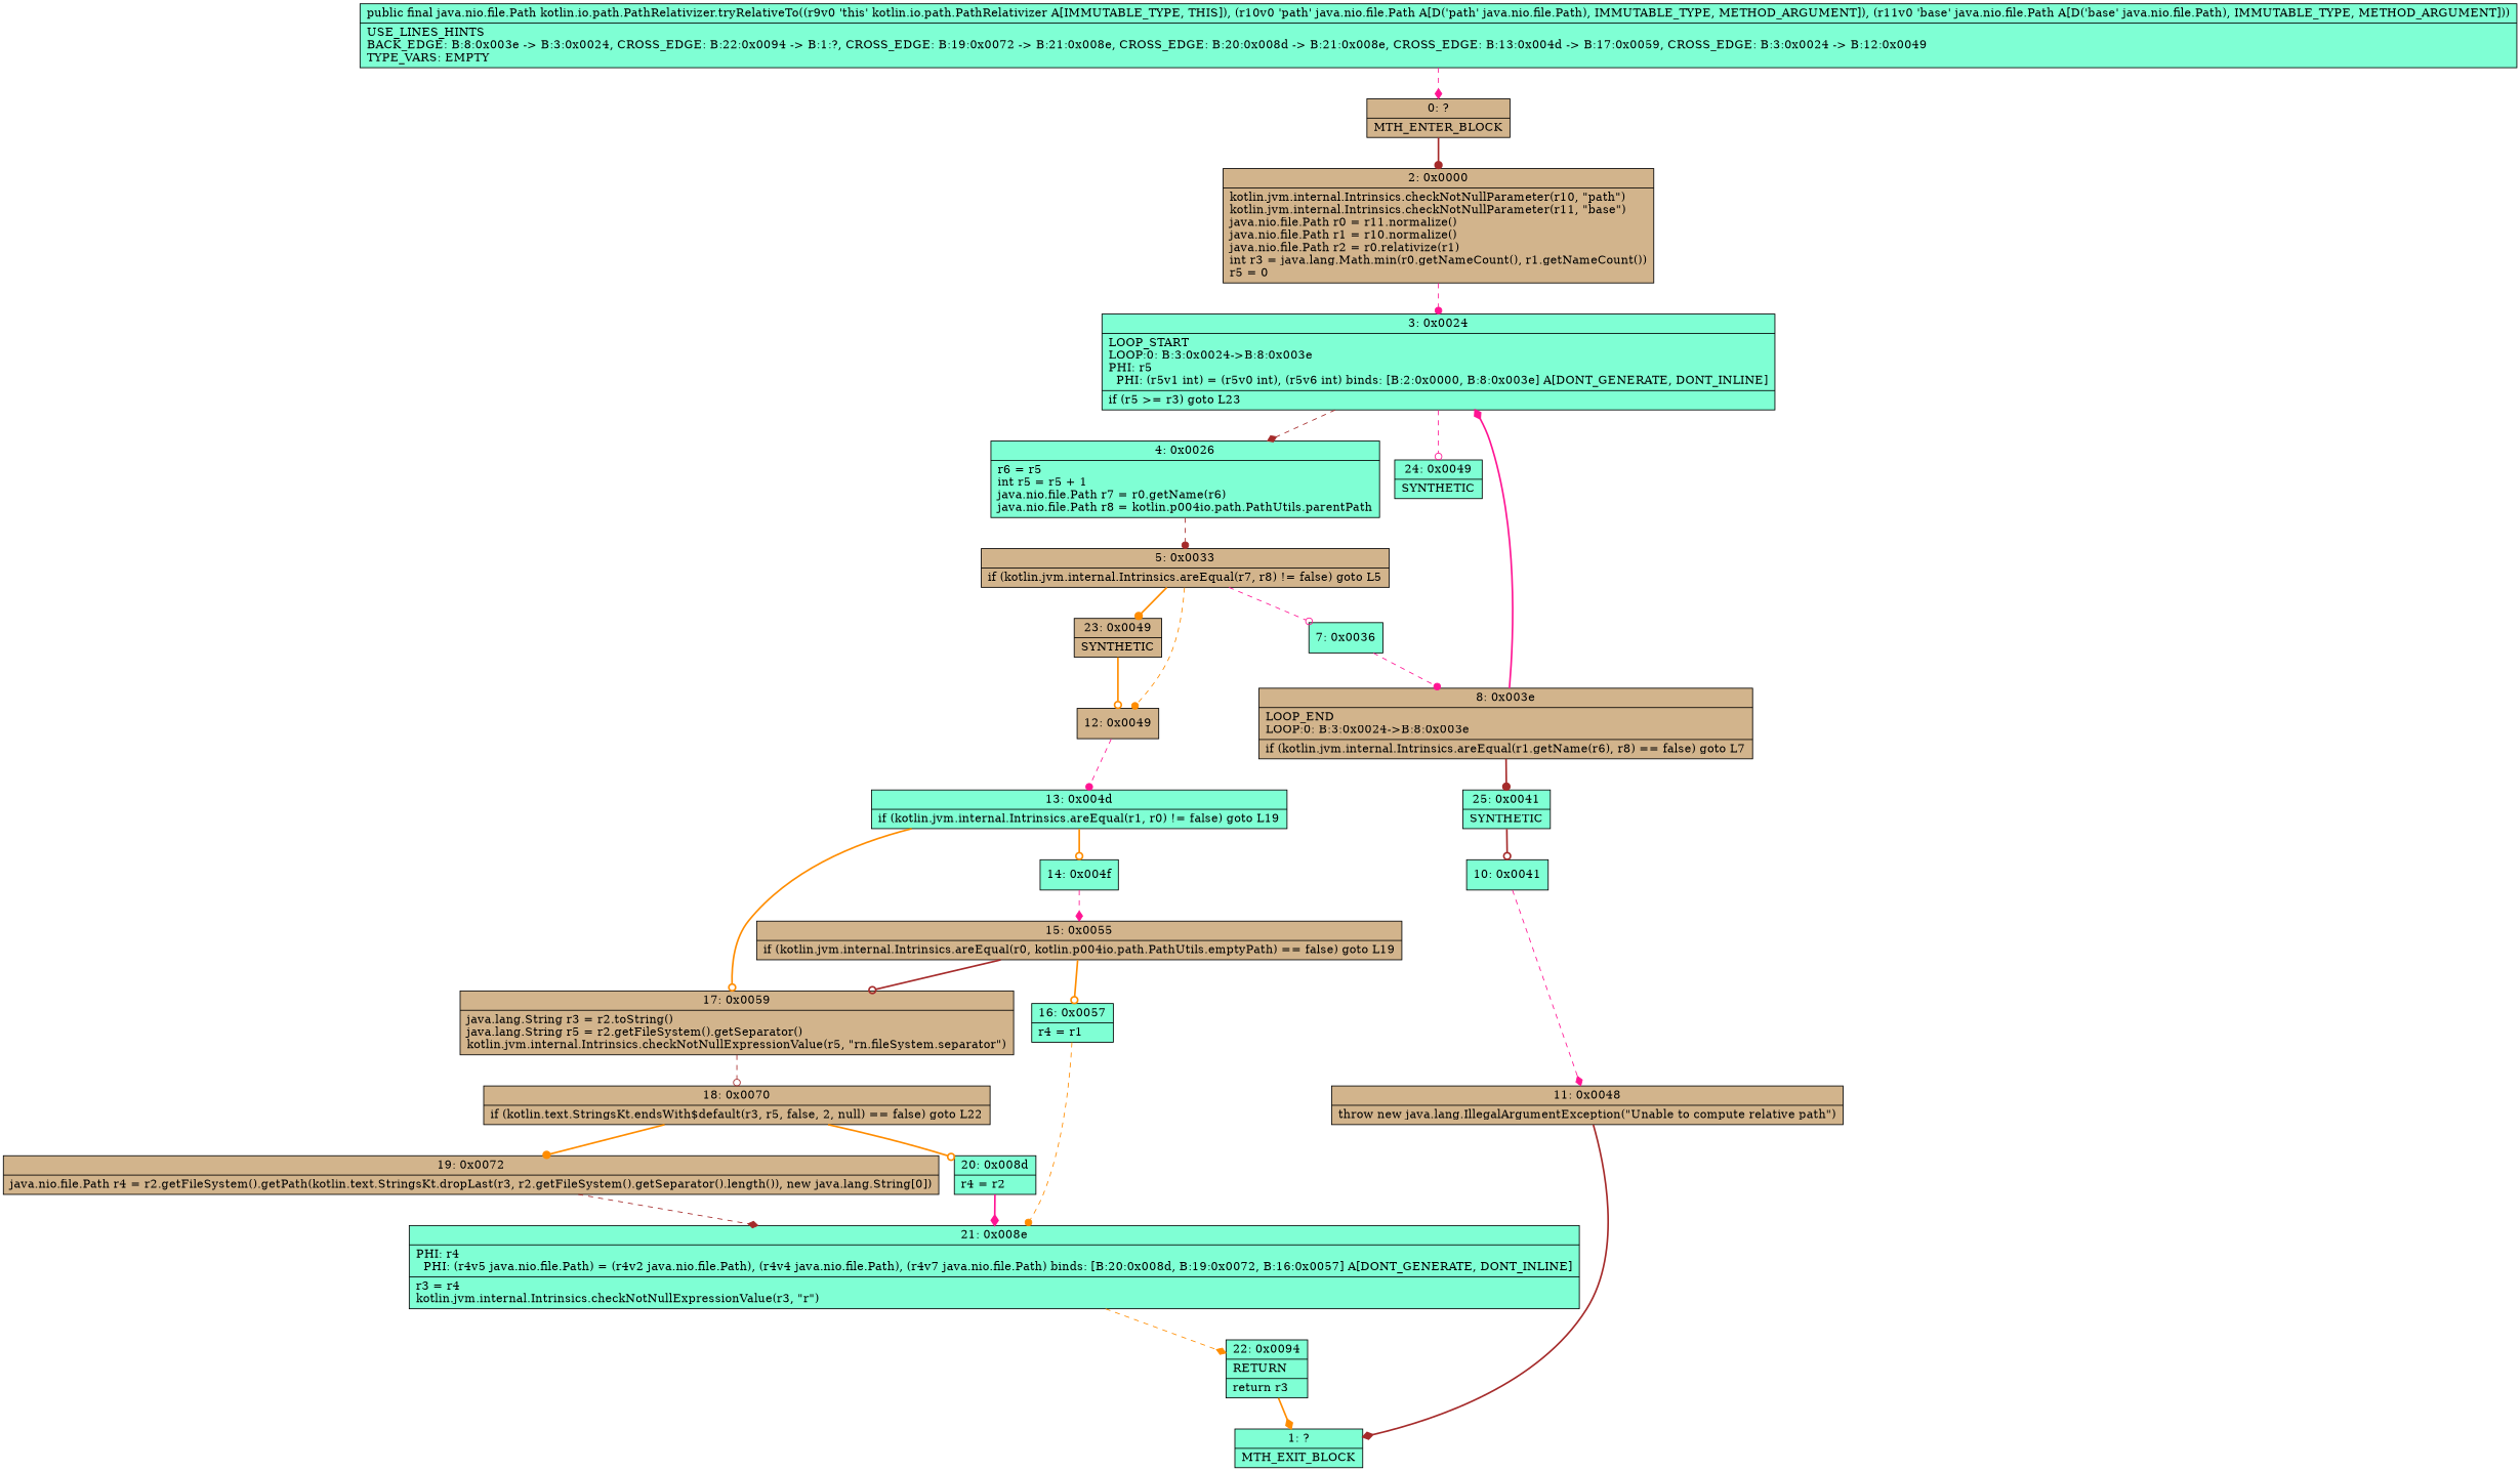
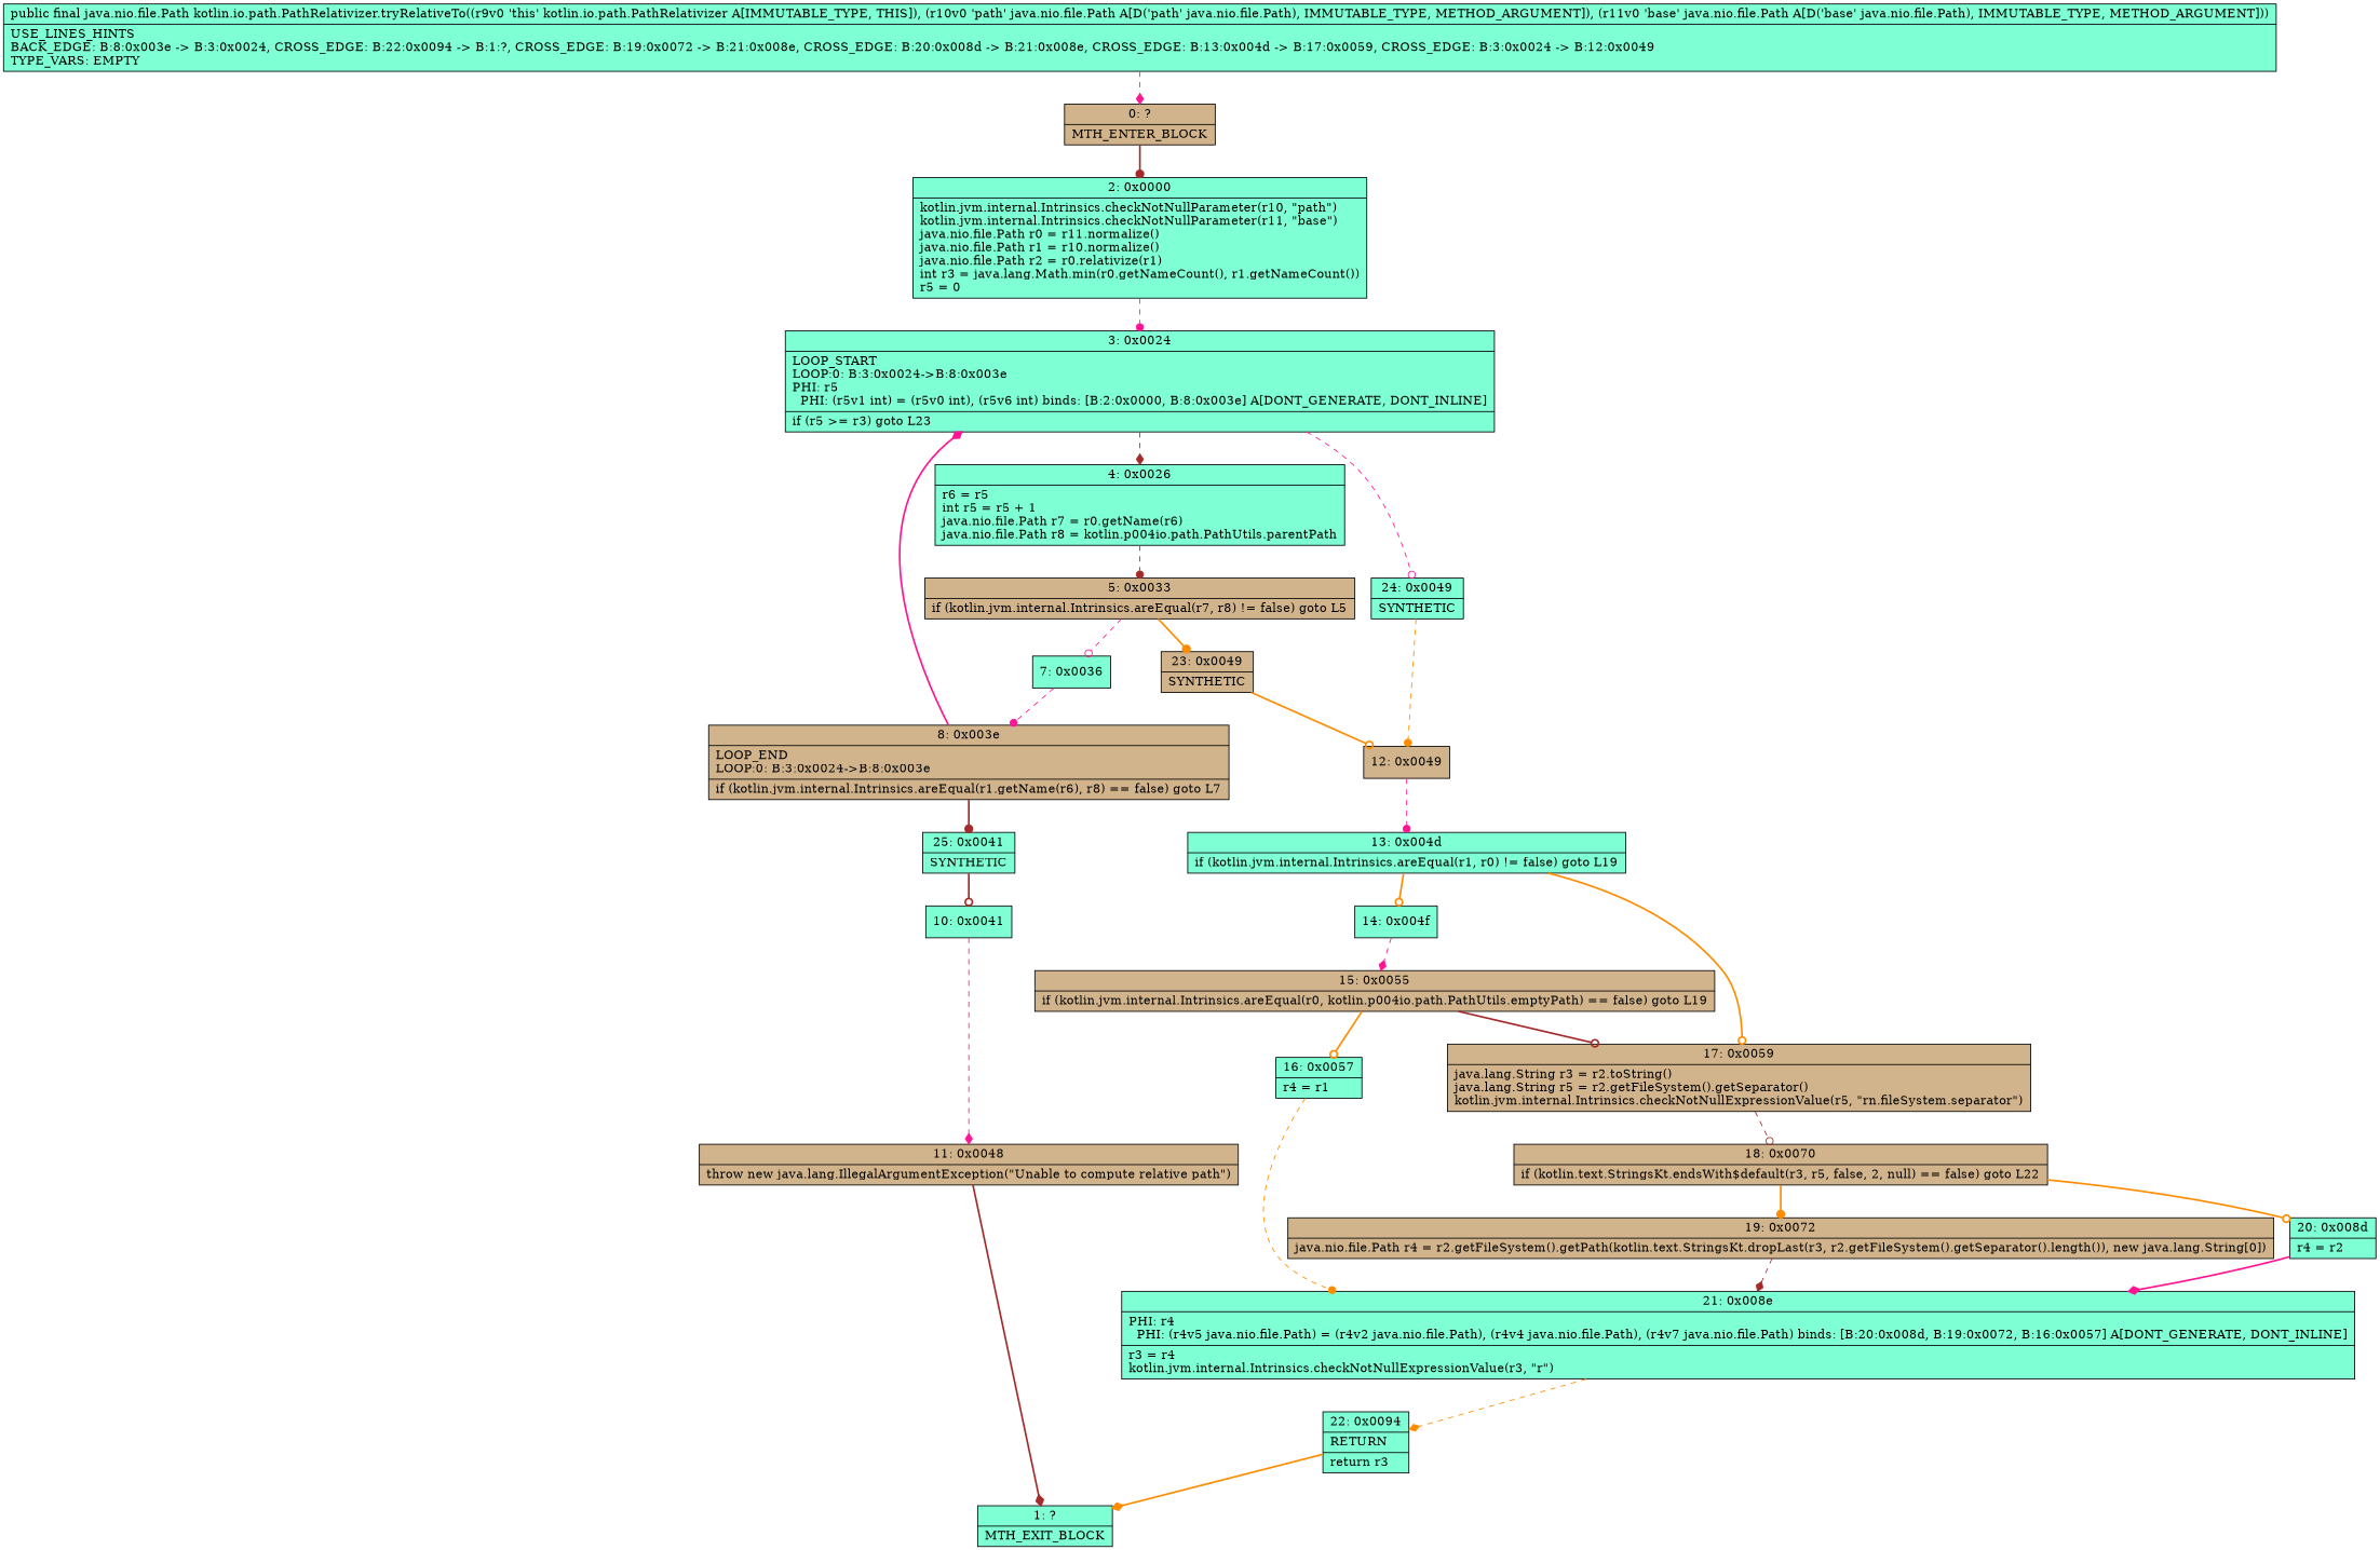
  digraph {
    node [fillcolor=aquamarine shape=record style=filled]
    edge [arrowhead=dot color=darkorange style=bold]
    n1 [fillcolor=tan label="{0\:\ ?|MTH_ENTER_BLOCK\l}"]
-   n2 [fillcolor=tan label="{2\:\ 0x0000|kotlin.jvm.internal.Intrinsics.checkNotNullParameter(r10, \"path\")\lkotlin.jvm.internal.Intrinsics.checkNotNullParameter(r11, \"base\")\ljava.nio.file.Path r0 = r11.normalize()\ljava.nio.file.Path r1 = r10.normalize()\ljava.nio.file.Path r2 = r0.relativize(r1)\lint r3 = java.lang.Math.min(r0.getNameCount(), r1.getNameCount())\lr5 = 0\l}"]
+   n2 [label="{2\:\ 0x0000|kotlin.jvm.internal.Intrinsics.checkNotNullParameter(r10, \"path\")\lkotlin.jvm.internal.Intrinsics.checkNotNullParameter(r11, \"base\")\ljava.nio.file.Path r0 = r11.normalize()\ljava.nio.file.Path r1 = r10.normalize()\ljava.nio.file.Path r2 = r0.relativize(r1)\lint r3 = java.lang.Math.min(r0.getNameCount(), r1.getNameCount())\lr5 = 0\l}"]
    n3 [label="{3\:\ 0x0024|LOOP_START\lLOOP:0: B:3:0x0024\-\>B:8:0x003e\lPHI: r5 \l  PHI: (r5v1 int) = (r5v0 int), (r5v6 int) binds: [B:2:0x0000, B:8:0x003e] A[DONT_GENERATE, DONT_INLINE]\l|if (r5 \>= r3) goto L23\l}"]
    n4 [label="{4\:\ 0x0026|r6 = r5\lint r5 = r5 + 1\ljava.nio.file.Path r7 = r0.getName(r6)\ljava.nio.file.Path r8 = kotlin.p004io.path.PathUtils.parentPath\l}"]
    n5 [label="{24\:\ 0x0049|SYNTHETIC\l}"]
    n6 [fillcolor=tan label="{5\:\ 0x0033|if (kotlin.jvm.internal.Intrinsics.areEqual(r7, r8) != false) goto L5\l}"]
    n7 [fillcolor=tan label="{12\:\ 0x0049}"]
    n8 [label="{7\:\ 0x0036}"]
    n9 [fillcolor=tan label="{23\:\ 0x0049|SYNTHETIC\l}"]
    n10 [fillcolor=tan label="{8\:\ 0x003e|LOOP_END\lLOOP:0: B:3:0x0024\-\>B:8:0x003e\l|if (kotlin.jvm.internal.Intrinsics.areEqual(r1.getName(r6), r8) == false) goto L7\l}"]
    n11 [label="{25\:\ 0x0041|SYNTHETIC\l}"]
    n12 [label="{10\:\ 0x0041}"]
    n13 [fillcolor=tan label="{11\:\ 0x0048|throw new java.lang.IllegalArgumentException(\"Unable to compute relative path\")\l}"]
    n14 [label="{1\:\ ?|MTH_EXIT_BLOCK\l}"]
    n15 [label="{13\:\ 0x004d|if (kotlin.jvm.internal.Intrinsics.areEqual(r1, r0) != false) goto L19\l}"]
    n16 [label="{14\:\ 0x004f}"]
    n17 [fillcolor=tan label="{17\:\ 0x0059|java.lang.String r3 = r2.toString()\ljava.lang.String r5 = r2.getFileSystem().getSeparator()\lkotlin.jvm.internal.Intrinsics.checkNotNullExpressionValue(r5, \"rn.fileSystem.separator\")\l}"]
    n18 [fillcolor=tan label="{15\:\ 0x0055|if (kotlin.jvm.internal.Intrinsics.areEqual(r0, kotlin.p004io.path.PathUtils.emptyPath) == false) goto L19\l}"]
    n19 [fillcolor=tan label="{18\:\ 0x0070|if (kotlin.text.StringsKt.endsWith$default(r3, r5, false, 2, null) == false) goto L22\l}"]
    n20 [label="{16\:\ 0x0057|r4 = r1\l}"]
    n21 [label="{21\:\ 0x008e|PHI: r4 \l  PHI: (r4v5 java.nio.file.Path) = (r4v2 java.nio.file.Path), (r4v4 java.nio.file.Path), (r4v7 java.nio.file.Path) binds: [B:20:0x008d, B:19:0x0072, B:16:0x0057] A[DONT_GENERATE, DONT_INLINE]\l|r3 = r4\lkotlin.jvm.internal.Intrinsics.checkNotNullExpressionValue(r3, \"r\")\l}"]
    n22 [label="{22\:\ 0x0094|RETURN\l|return r3\l}"]
    n23 [fillcolor=tan label="{19\:\ 0x0072|java.nio.file.Path r4 = r2.getFileSystem().getPath(kotlin.text.StringsKt.dropLast(r3, r2.getFileSystem().getSeparator().length()), new java.lang.String[0])\l}"]
    n24 [label="{20\:\ 0x008d|r4 = r2\l}"]
    n25 [label="{public final java.nio.file.Path kotlin.io.path.PathRelativizer.tryRelativeTo((r9v0 'this' kotlin.io.path.PathRelativizer A[IMMUTABLE_TYPE, THIS]), (r10v0 'path' java.nio.file.Path A[D('path' java.nio.file.Path), IMMUTABLE_TYPE, METHOD_ARGUMENT]), (r11v0 'base' java.nio.file.Path A[D('base' java.nio.file.Path), IMMUTABLE_TYPE, METHOD_ARGUMENT]))  | USE_LINES_HINTS\lBACK_EDGE: B:8:0x003e \-\> B:3:0x0024, CROSS_EDGE: B:22:0x0094 \-\> B:1:?, CROSS_EDGE: B:19:0x0072 \-\> B:21:0x008e, CROSS_EDGE: B:20:0x008d \-\> B:21:0x008e, CROSS_EDGE: B:13:0x004d \-\> B:17:0x0059, CROSS_EDGE: B:3:0x0024 \-\> B:12:0x0049\lTYPE_VARS: EMPTY\l}"]
    n1 -> n2 [color=brown]
    n2 -> n3 [color=deeppink style=dashed]
    n3 -> n4 [arrowhead=diamond color=brown style=dashed]
    n3 -> n5 [arrowhead=odot color=deeppink style=dashed]
    n4 -> n6 [color=brown style=dashed]
-   n6 -> n7 [style=dashed]
+   n5 -> n7 [style=dashed]
    n6 -> n8 [arrowhead=odot color=deeppink style=dashed]
    n6 -> n9
    n7 -> n15 [color=deeppink style=dashed]
    n8 -> n10 [color=deeppink style=dashed]
    n9 -> n7 [arrowhead=odot]
    n10 -> n3 [arrowhead=diamond color=deeppink]
    n10 -> n11 [color=brown]
    n11 -> n12 [arrowhead=odot color=brown]
    n12 -> n13 [arrowhead=diamond color=deeppink style=dashed]
    n13 -> n14 [arrowhead=diamond color=brown]
    n15 -> n16 [arrowhead=odot]
    n15 -> n17 [arrowhead=odot]
    n16 -> n18 [arrowhead=diamond color=deeppink style=dashed]
    n17 -> n19 [arrowhead=odot color=brown style=dashed]
    n18 -> n17 [arrowhead=odot color=brown]
    n18 -> n20 [arrowhead=odot]
    n19 -> n23
    n19 -> n24 [arrowhead=odot]
    n20 -> n21 [style=dashed]
    n21 -> n22 [arrowhead=diamond style=dashed]
    n22 -> n14 [arrowhead=diamond]
    n23 -> n21 [arrowhead=diamond color=brown style=dashed]
    n24 -> n21 [arrowhead=diamond color=deeppink]
    n25 -> n1 [arrowhead=diamond color=deeppink style=dashed]
  }
